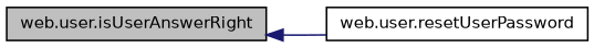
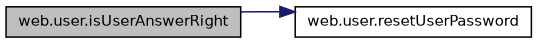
  digraph {
    rankdir=LR
    node [color=black fontname=Helvetica fontsize=10 shape=record style=filled]
    n1 [fillcolor=grey75 fontcolor=black height=0.2 label="web.user.isUserAnswerRight" width=0.4]
    n2 [fillcolor=white height=0.2 label="web.user.resetUserPassword" width=0.4]
-   n1 -> n2 [color=midnightblue dir=back fontname=Helvetica fontsize=10 labelfontname=Helvetica labelfontsize=10 style=solid]
+   n2 -> n1 [color=midnightblue dir=back fontname=Helvetica fontsize=10 labelfontname=Helvetica labelfontsize=10 style=solid]
  }
